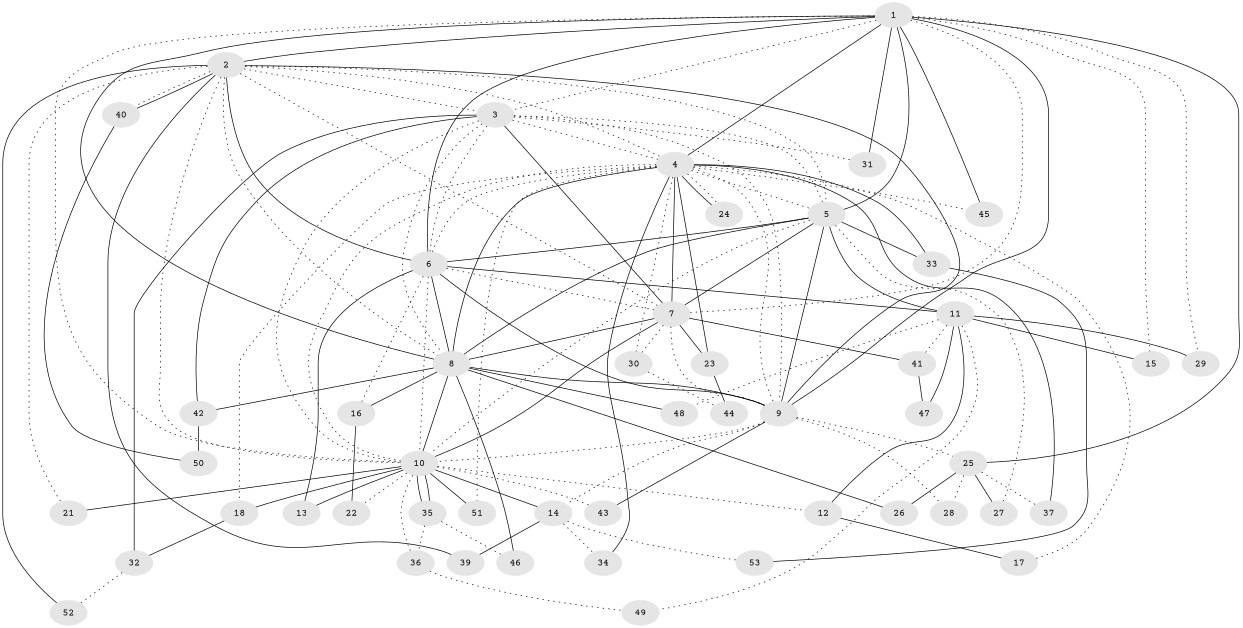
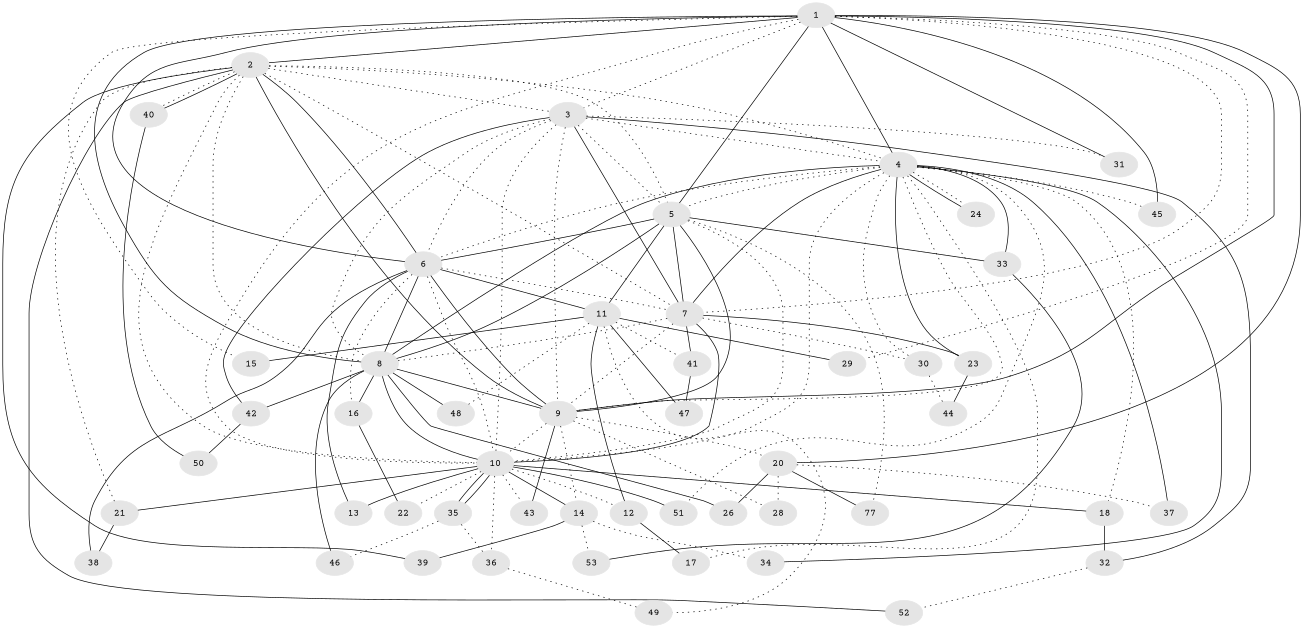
  graph {
    fontname="Courier Prime"
    node [color=gray90 fontname="Courier Prime" style=filled]
    edge [fontname="Courier Prime" style=solid]
    1
    2
    3
    4
    5
    6
    7
    8
    9
    10
    15
-   25
+   25 [label=20]
    29
    31
    45
    21
    39
    40
    52
    32
    42
    17
    18
    23
    24
    30
    33
    34
    37
    51
    11
-   27
+   27 [label=77]
    13
    16
+   38
    41
    26
    46
    48
    14
    28
    43
    12
    22
    35
    36
    50
    44
    53
    47
    49
    1 -- 2
    1 -- 3 [style=dotted]
    1 -- 4
    1 -- 5
    1 -- 6
    1 -- 7 [style=dotted]
    1 -- 8
    1 -- 9
    1 -- 10 [style=dotted]
    1 -- 15 [style=dotted]
    1 -- 25
    1 -- 29 [style=dotted]
    1 -- 31
    1 -- 45
    2 -- 3 [style=dotted]
    2 -- 4 [style=dotted]
    2 -- 5 [style=dotted]
    2 -- 6
    2 -- 7 [style=dotted]
    2 -- 8 [style=dotted]
    2 -- 9
    2 -- 10 [style=dotted]
    2 -- 21 [style=dotted]
    2 -- 39
    2 -- 40 [style=dotted]
    2 -- 40
    2 -- 52
    3 -- 4 [style=dotted]
    3 -- 5 [style=dotted]
    3 -- 6 [style=dotted]
    3 -- 7
    3 -- 8 [style=dotted]
    3 -- 9 [style=dotted]
    3 -- 10 [style=dotted]
    3 -- 31 [style=dotted]
    3 -- 32
    3 -- 42
    4 -- 5 [style=dotted]
    4 -- 6 [style=dotted]
    4 -- 7
    4 -- 8
    4 -- 9 [style=dotted]
    4 -- 10 [style=dotted]
    4 -- 45 [style=dotted]
    4 -- 17 [style=dotted]
    4 -- 18 [style=dotted]
    4 -- 23
    4 -- 24
    4 -- 24 [style=dotted]
    4 -- 30 [style=dotted]
    4 -- 33
    4 -- 34
    4 -- 37
    4 -- 51 [style=dotted]
    5 -- 6
    5 -- 7
    5 -- 8
    5 -- 9
    5 -- 10 [style=dotted]
    5 -- 33
    5 -- 11
    5 -- 27 [style=dotted]
    6 -- 7 [style=dotted]
    6 -- 8
    6 -- 9
    6 -- 10 [style=dotted]
    6 -- 11
    6 -- 13
    6 -- 16 [style=dotted]
-   7 -- 8
+   6 -- 38
+   7 -- 8 [style=dotted]
    7 -- 9 [style=dotted]
    7 -- 10
    7 -- 23
    7 -- 30 [style=dotted]
    7 -- 41
    8 -- 9
    8 -- 10
    8 -- 42
    8 -- 16
    8 -- 26
    8 -- 46
    8 -- 48
    9 -- 10 [style=dotted]
    9 -- 25 [style=dotted]
    9 -- 14 [style=dotted]
    9 -- 28 [style=dotted]
    9 -- 43
    10 -- 21
    10 -- 18
    10 -- 51
    10 -- 13
    10 -- 14
    10 -- 43 [style=dotted]
    10 -- 12 [style=dotted]
    10 -- 22 [style=dotted]
    10 -- 35
    10 -- 35
    10 -- 36 [style=dotted]
    25 -- 37 [style=dotted]
    25 -- 27
    25 -- 26
    25 -- 28 [style=dotted]
+   21 -- 38
    40 -- 50
    32 -- 52 [style=dotted]
    42 -- 50
    18 -- 32
    23 -- 44
    30 -- 44 [style=dotted]
    33 -- 53
    11 -- 15
    11 -- 29
    11 -- 41 [style=dotted]
    11 -- 48 [style=dotted]
    11 -- 12
    11 -- 47
    11 -- 49 [style=dotted]
    16 -- 22
    41 -- 47
    14 -- 39
    14 -- 34 [style=dotted]
    14 -- 53 [style=dotted]
    12 -- 17
    35 -- 46 [style=dotted]
    35 -- 36 [style=dotted]
    36 -- 49 [style=dotted]
  }
